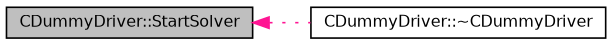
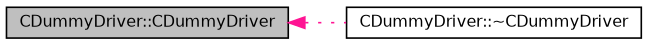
  digraph {
    rankdir=LR
    node [color=black fontname=Helvetica fontsize=10 shape=record style=filled]
-   n1 [fillcolor=grey75 fontcolor=black height=0.2 label="CDummyDriver::StartSolver" width=0.4]
+   n1 [fillcolor=grey75 fontcolor=black height=0.2 label="CDummyDriver::CDummyDriver" width=0.4]
    n2 [fillcolor=white height=0.2 label="CDummyDriver::~CDummyDriver" width=0.4]
    n1 -> n2 [color=deeppink dir=back fontname=Helvetica fontsize=10 labelfontname=Helvetica labelfontsize=10 style=dotted]
  }
